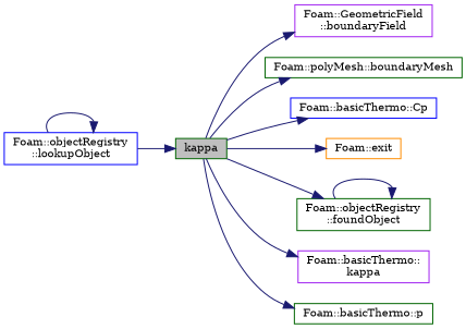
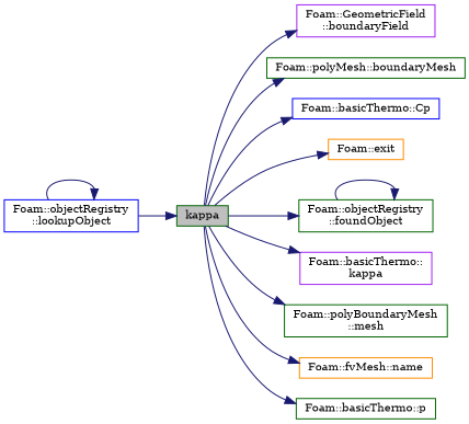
  digraph {
    fontname="DejaVu Serif"
    rankdir=LR
    node [color=darkgreen fontname="DejaVu Serif" fontsize=10 shape=record]
    edge [color=midnightblue fontname="DejaVu Serif" fontsize=10 labelfontname=FreeSans labelfontsize=10 style=solid]
    n1 [fillcolor=grey75 fontcolor=black height=0.2 label=kappa style=filled width=0.4]
    n2 [color=purple height=0.2 label="Foam::GeometricField\l::boundaryField" width=0.4]
    n3 [height=0.2 label="Foam::polyMesh::boundaryMesh" width=0.4]
    n4 [color=blue height=0.2 label="Foam::basicThermo::Cp" width=0.4]
    n5 [color=darkorange height=0.2 label="Foam::exit" width=0.4]
    n6 [height=0.2 label="Foam::objectRegistry\l::foundObject" width=0.4]
    n7 [color=purple height=0.2 label="Foam::basicThermo::\lkappa" width=0.4]
+   n8 [height=0.2 label="Foam::polyBoundaryMesh\l::mesh" width=0.4]
+   n9 [color=darkorange height=0.2 label="Foam::fvMesh::name" width=0.4]
    n10 [height=0.2 label="Foam::basicThermo::p" width=0.4]
    n11 [color=blue height=0.2 label="Foam::objectRegistry\l::lookupObject" width=0.4]
    n1 -> n2
    n1 -> n3
    n1 -> n4
    n1 -> n5
    n1 -> n6
    n1 -> n7
+   n1 -> n8
+   n1 -> n9
    n1 -> n10
    n6 -> n6
    n11 -> n1
    n11 -> n11
  }
